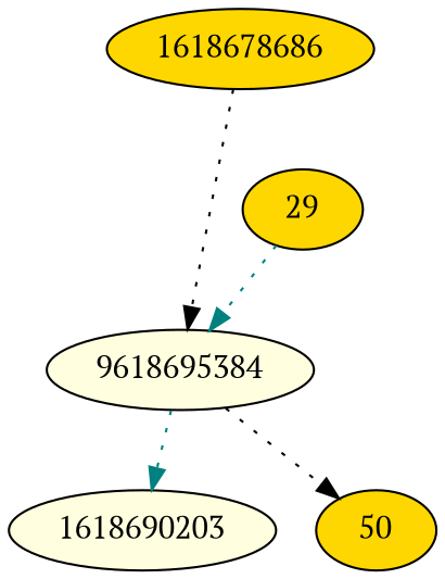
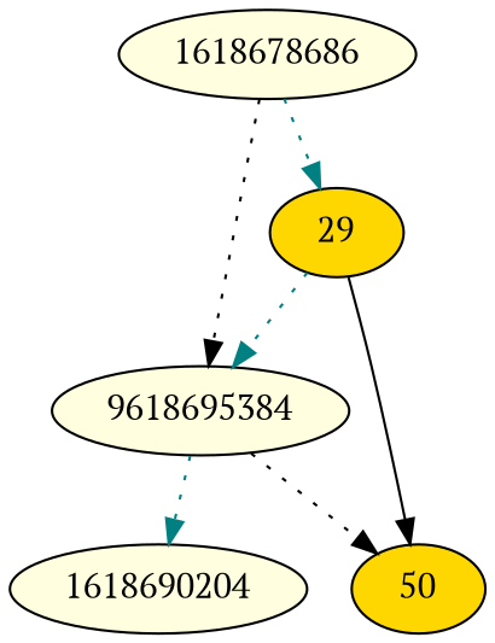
  strict digraph {
    fontname="PT Serif"
    node [fillcolor=gold fontname="PT Serif" style=filled]
    edge [color=black fontname="PT Serif" style=dotted]
    n1 [fillcolor=lightyellow label=9618695384]
    n2 [label=50]
-   1618690203 [fillcolor=lightyellow]
+   1618690203 [fillcolor=lightyellow label=1618690204]
    29
-   1618678686
+   1618678686 [fillcolor=lightyellow]
    n1 -> n2
    n1 -> 1618690203 [color=teal]
    29 -> n1 [color=teal]
+   29 -> n2 [style=solid]
    1618678686 -> n1
+   1618678686 -> 29 [color=teal]
  }
